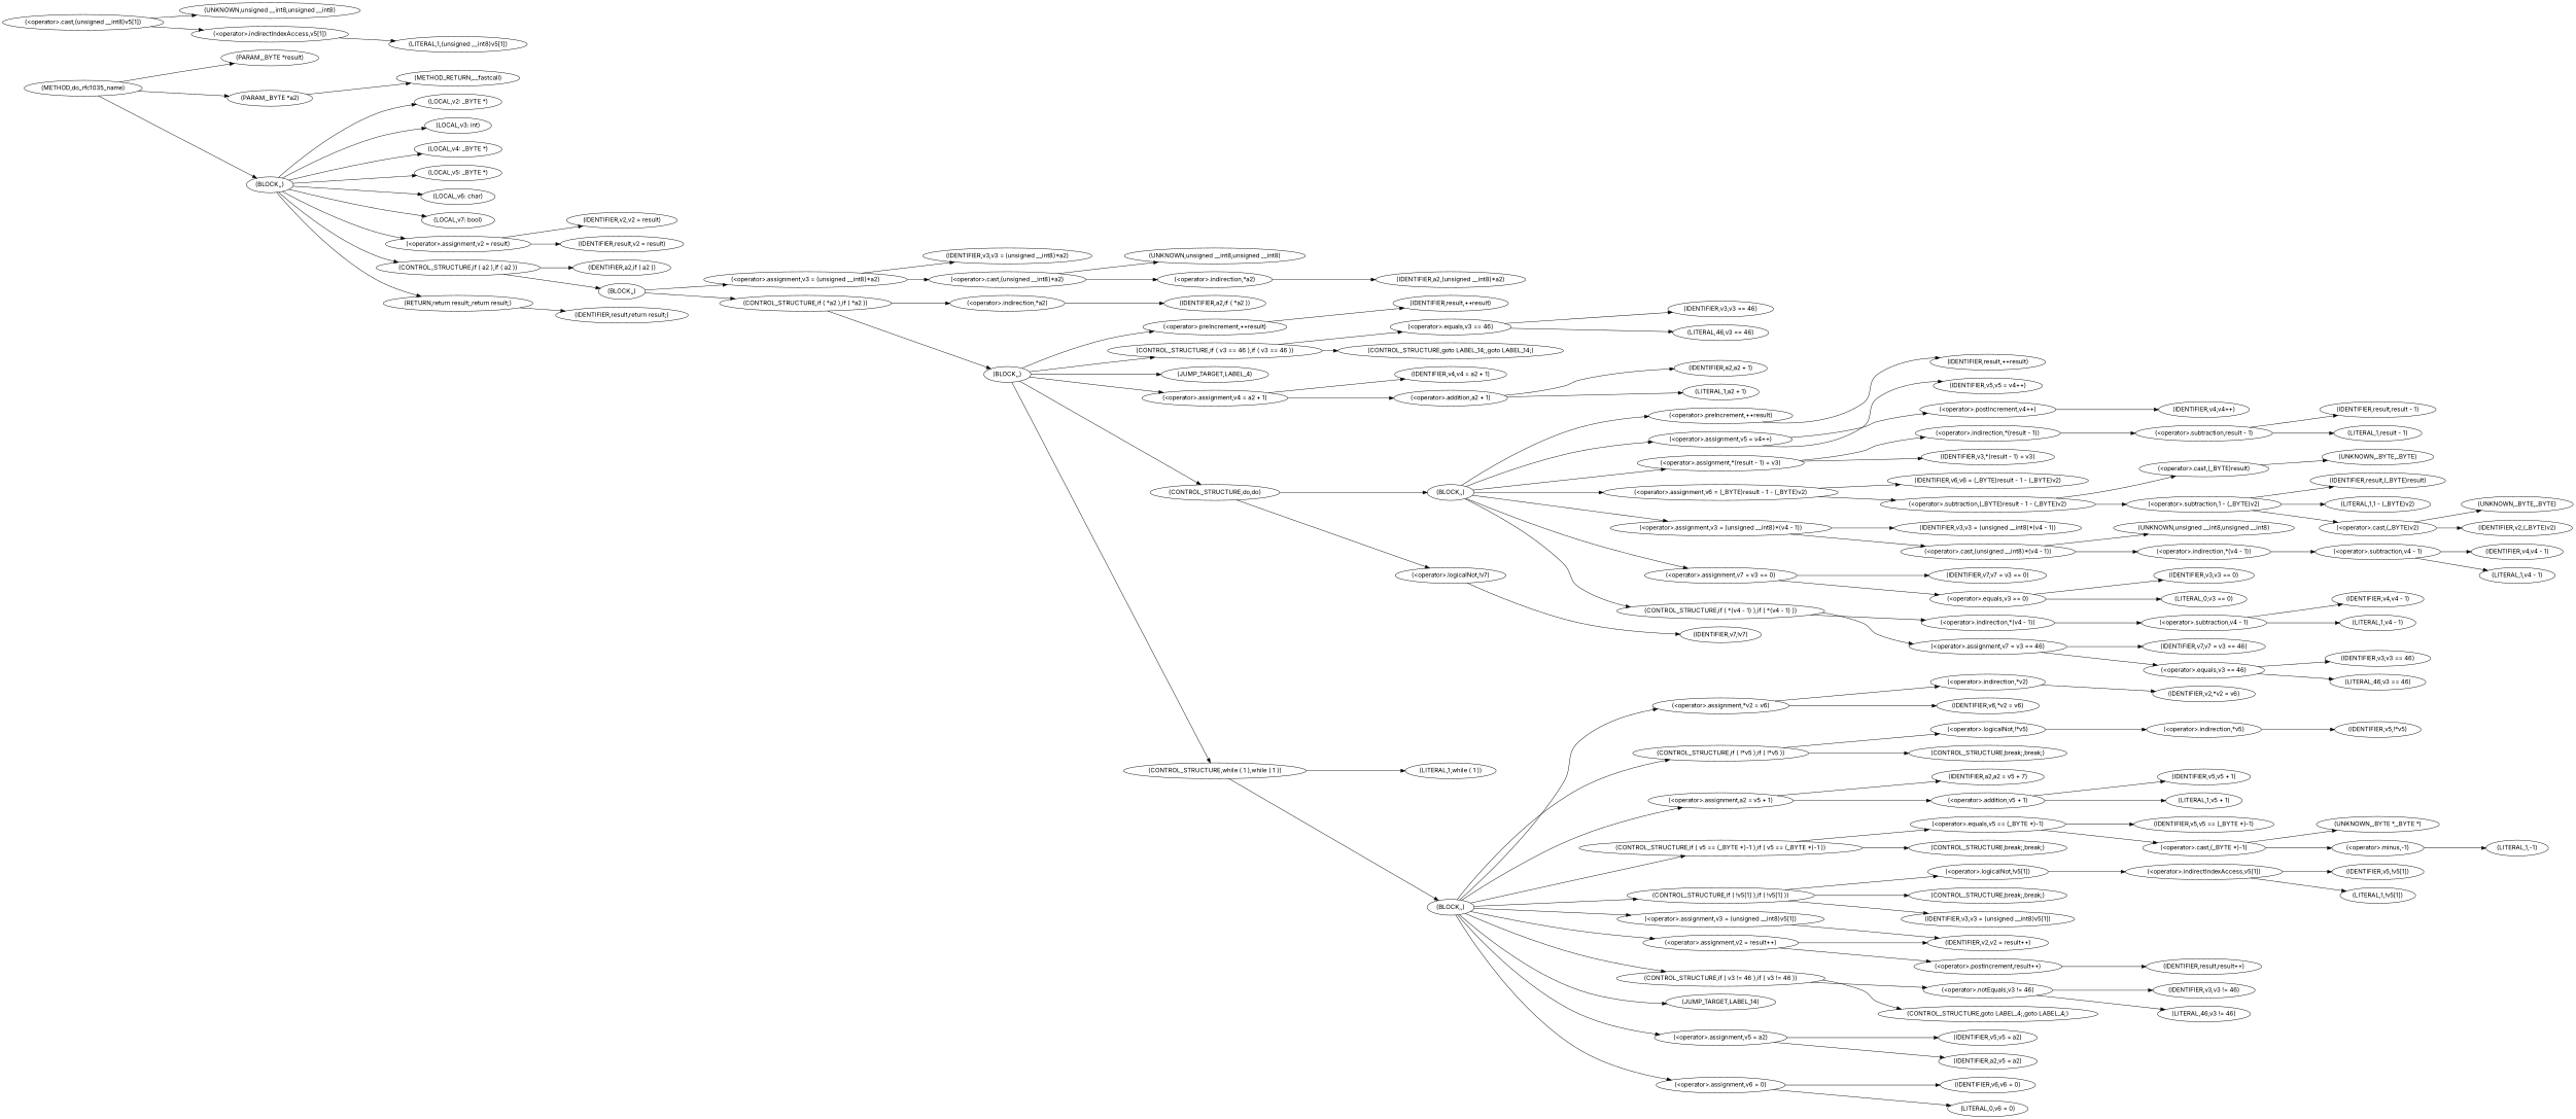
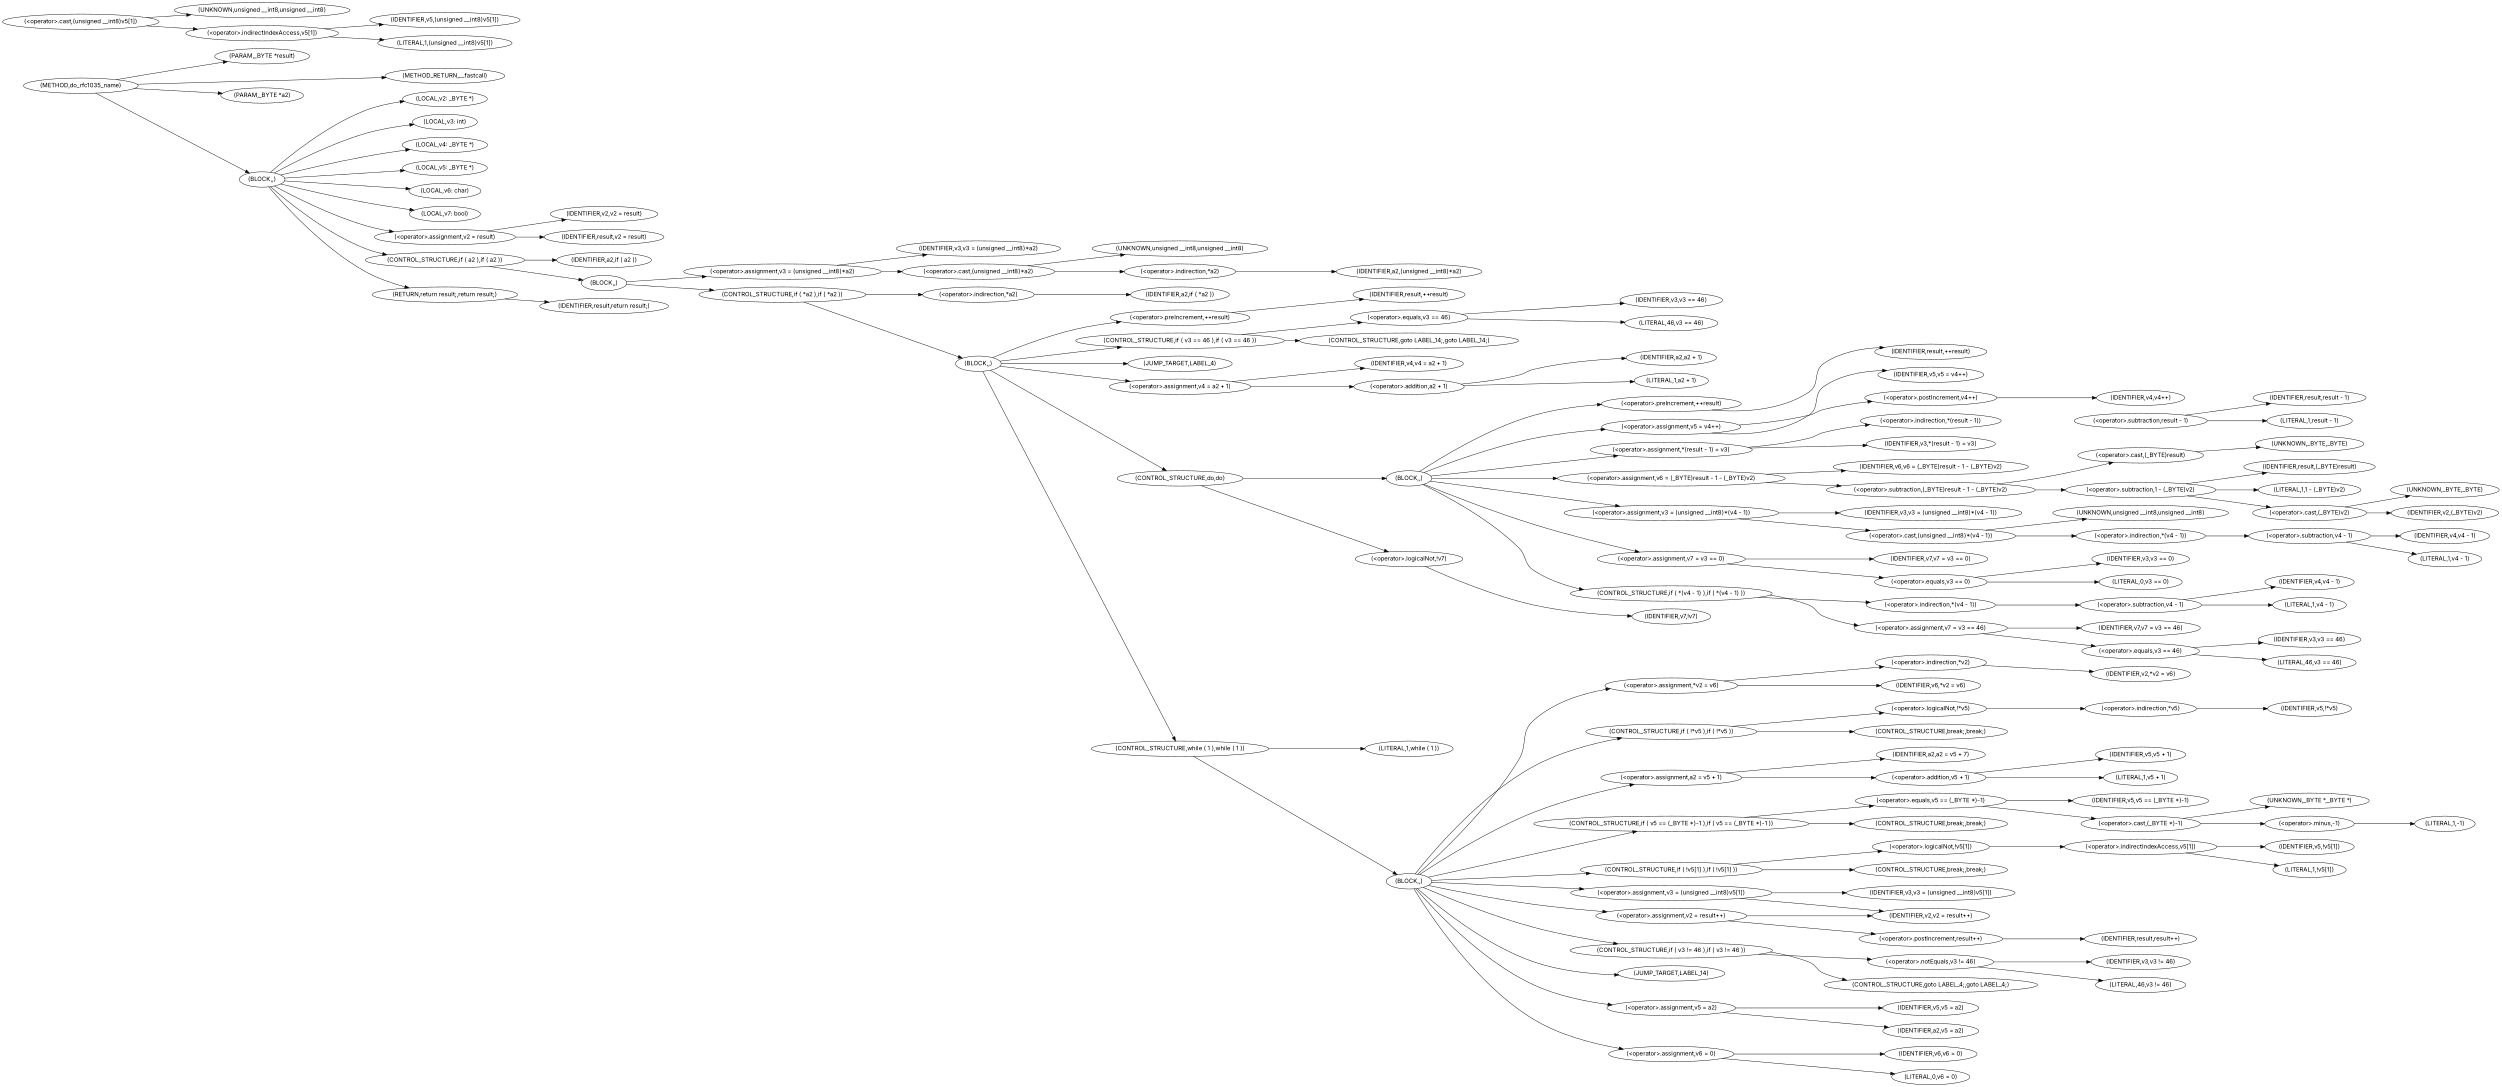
  digraph {
    fontname=Inter
    rankdir=LR
    node [fontname=Inter]
    edge [fontname=Inter]
    n1 [label="(METHOD,do_rfc1035_name)"]
    n2 [label="(PARAM,_BYTE *result)"]
    n3 [label="(PARAM,_BYTE *a2)"]
    n4 [label="(BLOCK,,)"]
    n5 [label="(METHOD_RETURN,__fastcall)"]
    n6 [label="(LOCAL,v2: _BYTE *)"]
    n7 [label="(LOCAL,v3: int)"]
    n8 [label="(LOCAL,v4: _BYTE *)"]
    n9 [label="(LOCAL,v5: _BYTE *)"]
    n10 [label="(LOCAL,v6: char)"]
    n11 [label="(LOCAL,v7: bool)"]
    n12 [label="(<operator>.assignment,v2 = result)"]
    n13 [label="(CONTROL_STRUCTURE,if ( a2 ),if ( a2 ))"]
    n14 [label="(RETURN,return result;,return result;)"]
    n15 [label="(IDENTIFIER,v2,v2 = result)"]
    n16 [label="(IDENTIFIER,result,v2 = result)"]
    n17 [label="(IDENTIFIER,a2,if ( a2 ))"]
    n18 [label="(BLOCK,,)"]
    n19 [label="(IDENTIFIER,result,return result;)"]
    n20 [label="(<operator>.assignment,v3 = (unsigned __int8)*a2)"]
    n21 [label="(CONTROL_STRUCTURE,if ( *a2 ),if ( *a2 ))"]
    n22 [label="(IDENTIFIER,v3,v3 = (unsigned __int8)*a2)"]
    n23 [label="(<operator>.cast,(unsigned __int8)*a2)"]
    n24 [label="(<operator>.indirection,*a2)"]
    n25 [label="(BLOCK,,)"]
    n26 [label="(UNKNOWN,unsigned __int8,unsigned __int8)"]
    n27 [label="(<operator>.indirection,*a2)"]
    n28 [label="(IDENTIFIER,a2,(unsigned __int8)*a2)"]
    n29 [label="(IDENTIFIER,a2,if ( *a2 ))"]
    n30 [label="(<operator>.preIncrement,++result)"]
    n31 [label="(CONTROL_STRUCTURE,if ( v3 == 46 ),if ( v3 == 46 ))"]
    n32 [label="(JUMP_TARGET,LABEL_4)"]
    n33 [label="(<operator>.assignment,v4 = a2 + 1)"]
    n34 [label="(CONTROL_STRUCTURE,do,do)"]
    n35 [label="(CONTROL_STRUCTURE,while ( 1 ),while ( 1 ))"]
    n36 [label="(IDENTIFIER,result,++result)"]
    n37 [label="(<operator>.equals,v3 == 46)"]
    n38 [label="(CONTROL_STRUCTURE,goto LABEL_14;,goto LABEL_14;)"]
    n39 [label="(IDENTIFIER,v4,v4 = a2 + 1)"]
    n40 [label="(<operator>.addition,a2 + 1)"]
    n41 [label="(BLOCK,,)"]
    n42 [label="(<operator>.logicalNot,!v7)"]
    n43 [label="(LITERAL,1,while ( 1 ))"]
    n44 [label="(BLOCK,,)"]
    n45 [label="(IDENTIFIER,v3,v3 == 46)"]
    n46 [label="(LITERAL,46,v3 == 46)"]
    n47 [label="(IDENTIFIER,a2,a2 + 1)"]
    n48 [label="(LITERAL,1,a2 + 1)"]
    n49 [label="(<operator>.preIncrement,++result)"]
    n50 [label="(<operator>.assignment,v5 = v4++)"]
    n51 [label="(<operator>.assignment,*(result - 1) = v3)"]
    n52 [label="(<operator>.assignment,v6 = (_BYTE)result - 1 - (_BYTE)v2)"]
    n53 [label="(<operator>.assignment,v3 = (unsigned __int8)*(v4 - 1))"]
    n54 [label="(<operator>.assignment,v7 = v3 == 0)"]
    n55 [label="(CONTROL_STRUCTURE,if ( *(v4 - 1) ),if ( *(v4 - 1) ))"]
    n56 [label="(IDENTIFIER,v7,!v7)"]
    n57 [label="(IDENTIFIER,result,++result)"]
    n58 [label="(IDENTIFIER,v5,v5 = v4++)"]
    n59 [label="(<operator>.postIncrement,v4++)"]
    n60 [label="(<operator>.indirection,*(result - 1))"]
    n61 [label="(IDENTIFIER,v3,*(result - 1) = v3)"]
    n62 [label="(IDENTIFIER,v6,v6 = (_BYTE)result - 1 - (_BYTE)v2)"]
    n63 [label="(<operator>.subtraction,(_BYTE)result - 1 - (_BYTE)v2)"]
    n64 [label="(IDENTIFIER,v3,v3 = (unsigned __int8)*(v4 - 1))"]
    n65 [label="(<operator>.cast,(unsigned __int8)*(v4 - 1))"]
    n66 [label="(IDENTIFIER,v7,v7 = v3 == 0)"]
    n67 [label="(<operator>.equals,v3 == 0)"]
    n68 [label="(<operator>.indirection,*(v4 - 1))"]
    n69 [label="(<operator>.assignment,v7 = v3 == 46)"]
    n70 [label="(IDENTIFIER,v4,v4++)"]
    n71 [label="(<operator>.subtraction,result - 1)"]
    n72 [label="(IDENTIFIER,result,result - 1)"]
    n73 [label="(LITERAL,1,result - 1)"]
    n74 [label="(<operator>.cast,(_BYTE)result)"]
    n75 [label="(<operator>.subtraction,1 - (_BYTE)v2)"]
    n76 [label="(UNKNOWN,_BYTE,_BYTE)"]
    n77 [label="(IDENTIFIER,result,(_BYTE)result)"]
    n78 [label="(LITERAL,1,1 - (_BYTE)v2)"]
    n79 [label="(<operator>.cast,(_BYTE)v2)"]
    n80 [label="(UNKNOWN,_BYTE,_BYTE)"]
    n81 [label="(IDENTIFIER,v2,(_BYTE)v2)"]
    n82 [label="(UNKNOWN,unsigned __int8,unsigned __int8)"]
    n83 [label="(<operator>.indirection,*(v4 - 1))"]
    n84 [label="(<operator>.subtraction,v4 - 1)"]
    n85 [label="(IDENTIFIER,v4,v4 - 1)"]
    n86 [label="(LITERAL,1,v4 - 1)"]
    n87 [label="(IDENTIFIER,v3,v3 == 0)"]
    n88 [label="(LITERAL,0,v3 == 0)"]
    n89 [label="(<operator>.subtraction,v4 - 1)"]
    n90 [label="(IDENTIFIER,v7,v7 = v3 == 46)"]
    n91 [label="(<operator>.equals,v3 == 46)"]
    n92 [label="(IDENTIFIER,v4,v4 - 1)"]
    n93 [label="(LITERAL,1,v4 - 1)"]
    n94 [label="(IDENTIFIER,v3,v3 == 46)"]
    n95 [label="(LITERAL,46,v3 == 46)"]
    n96 [label="(<operator>.assignment,*v2 = v6)"]
    n97 [label="(CONTROL_STRUCTURE,if ( !*v5 ),if ( !*v5 ))"]
    n98 [label="(<operator>.assignment,a2 = v5 + 1)"]
    n99 [label="(CONTROL_STRUCTURE,if ( v5 == (_BYTE *)-1 ),if ( v5 == (_BYTE *)-1 ))"]
    n100 [label="(<operator>.assignment,v3 = (unsigned __int8)v5[1])"]
    n101 [label="(CONTROL_STRUCTURE,if ( !v5[1] ),if ( !v5[1] ))"]
    n102 [label="(<operator>.assignment,v2 = result++)"]
    n103 [label="(CONTROL_STRUCTURE,if ( v3 != 46 ),if ( v3 != 46 ))"]
    n104 [label="(JUMP_TARGET,LABEL_14)"]
    n105 [label="(<operator>.assignment,v5 = a2)"]
    n106 [label="(<operator>.assignment,v6 = 0)"]
    n107 [label="(<operator>.indirection,*v2)"]
    n108 [label="(IDENTIFIER,v6,*v2 = v6)"]
    n109 [label="(<operator>.logicalNot,!*v5)"]
    n110 [label="(CONTROL_STRUCTURE,break;,break;)"]
    n111 [label="(IDENTIFIER,a2,a2 = v5 + 7)"]
    n112 [label="(<operator>.addition,v5 + 1)"]
    n113 [label="(<operator>.equals,v5 == (_BYTE *)-1)"]
    n114 [label="(CONTROL_STRUCTURE,break;,break;)"]
    n115 [label="(IDENTIFIER,v3,v3 = (unsigned __int8)v5[1])"]
    n116 [label="(IDENTIFIER,v2,v2 = result++)"]
    n117 [label="(<operator>.logicalNot,!v5[1])"]
    n118 [label="(CONTROL_STRUCTURE,break;,break;)"]
    n119 [label="(<operator>.postIncrement,result++)"]
    n120 [label="(<operator>.notEquals,v3 != 46)"]
    n121 [label="(CONTROL_STRUCTURE,goto LABEL_4;,goto LABEL_4;)"]
    n122 [label="(IDENTIFIER,v5,v5 = a2)"]
    n123 [label="(IDENTIFIER,a2,v5 = a2)"]
    n124 [label="(IDENTIFIER,v6,v6 = 0)"]
    n125 [label="(LITERAL,0,v6 = 0)"]
    n126 [label="(IDENTIFIER,v2,*v2 = v6)"]
    n127 [label="(<operator>.indirection,*v5)"]
    n128 [label="(IDENTIFIER,v5,!*v5)"]
    n129 [label="(IDENTIFIER,v5,v5 + 1)"]
    n130 [label="(LITERAL,1,v5 + 1)"]
    n131 [label="(IDENTIFIER,v5,v5 == (_BYTE *)-1)"]
    n132 [label="(<operator>.cast,(_BYTE *)-1)"]
    n133 [label="(UNKNOWN,_BYTE *,_BYTE *)"]
    n134 [label="(<operator>.minus,-1)"]
    n135 [label="(LITERAL,1,-1)"]
    n136 [label="(<operator>.cast,(unsigned __int8)v5[1])"]
    n137 [label="(UNKNOWN,unsigned __int8,unsigned __int8)"]
    n138 [label="(<operator>.indirectIndexAccess,v5[1])"]
+   n139 [label="(IDENTIFIER,v5,(unsigned __int8)v5[1])"]
    n140 [label="(LITERAL,1,(unsigned __int8)v5[1])"]
    n141 [label="(<operator>.indirectIndexAccess,v5[1])"]
    n142 [label="(IDENTIFIER,v5,!v5[1])"]
    n143 [label="(LITERAL,1,!v5[1])"]
    n144 [label="(IDENTIFIER,result,result++)"]
    n145 [label="(IDENTIFIER,v3,v3 != 46)"]
    n146 [label="(LITERAL,46,v3 != 46)"]
    n1 -> n2
    n1 -> n3
    n1 -> n4
-   n3 -> n5
+   n1 -> n5
    n4 -> n6
    n4 -> n7
    n4 -> n8
    n4 -> n9
    n4 -> n10
    n4 -> n11
    n4 -> n12
    n4 -> n13
    n4 -> n14
    n12 -> n15
    n12 -> n16
    n13 -> n17
    n13 -> n18
    n14 -> n19
    n18 -> n20
    n18 -> n21
    n20 -> n22
    n20 -> n23
    n21 -> n24
    n21 -> n25
    n23 -> n26
    n23 -> n27
    n24 -> n29
    n25 -> n30
    n25 -> n31
    n25 -> n32
    n25 -> n33
    n25 -> n34
    n25 -> n35
    n27 -> n28
    n30 -> n36
    n31 -> n37
    n31 -> n38
    n33 -> n39
    n33 -> n40
    n34 -> n41
    n34 -> n42
    n35 -> n43
    n35 -> n44
    n37 -> n45
    n37 -> n46
    n40 -> n47
    n40 -> n48
    n41 -> n49
    n41 -> n50
    n41 -> n51
    n41 -> n52
    n41 -> n53
    n41 -> n54
    n41 -> n55
    n42 -> n56
    n44 -> n96
    n44 -> n97
    n44 -> n98
    n44 -> n99
    n44 -> n100
    n44 -> n101
    n44 -> n102
    n44 -> n103
    n44 -> n104
    n44 -> n105
    n44 -> n106
    n49 -> n57
    n50 -> n58
    n50 -> n59
    n51 -> n60
    n51 -> n61
    n52 -> n62
    n52 -> n63
    n53 -> n64
    n53 -> n65
    n54 -> n66
    n54 -> n67
    n55 -> n68
    n55 -> n69
    n59 -> n70
-   n60 -> n71
    n63 -> n74
    n63 -> n75
    n65 -> n82
    n65 -> n83
    n67 -> n87
    n67 -> n88
    n68 -> n89
    n69 -> n90
    n69 -> n91
    n71 -> n72
    n71 -> n73
    n74 -> n76
    n75 -> n77
    n75 -> n78
    n75 -> n79
    n79 -> n80
    n79 -> n81
    n83 -> n84
    n84 -> n85
    n84 -> n86
    n89 -> n92
    n89 -> n93
    n91 -> n94
    n91 -> n95
    n96 -> n107
    n96 -> n108
    n97 -> n109
    n97 -> n110
    n98 -> n111
    n98 -> n112
    n99 -> n113
    n99 -> n114
-   n101 -> n115
+   n100 -> n115
    n100 -> n116
    n101 -> n117
    n101 -> n118
    n102 -> n116
    n102 -> n119
    n103 -> n120
    n103 -> n121
    n105 -> n122
    n105 -> n123
    n106 -> n124
    n106 -> n125
    n107 -> n126
    n109 -> n127
    n112 -> n129
    n112 -> n130
    n113 -> n131
    n113 -> n132
    n117 -> n141
    n119 -> n144
    n120 -> n145
    n120 -> n146
    n127 -> n128
    n132 -> n133
    n132 -> n134
    n134 -> n135
    n136 -> n137
    n136 -> n138
+   n138 -> n139
    n138 -> n140
    n141 -> n142
    n141 -> n143
  }
